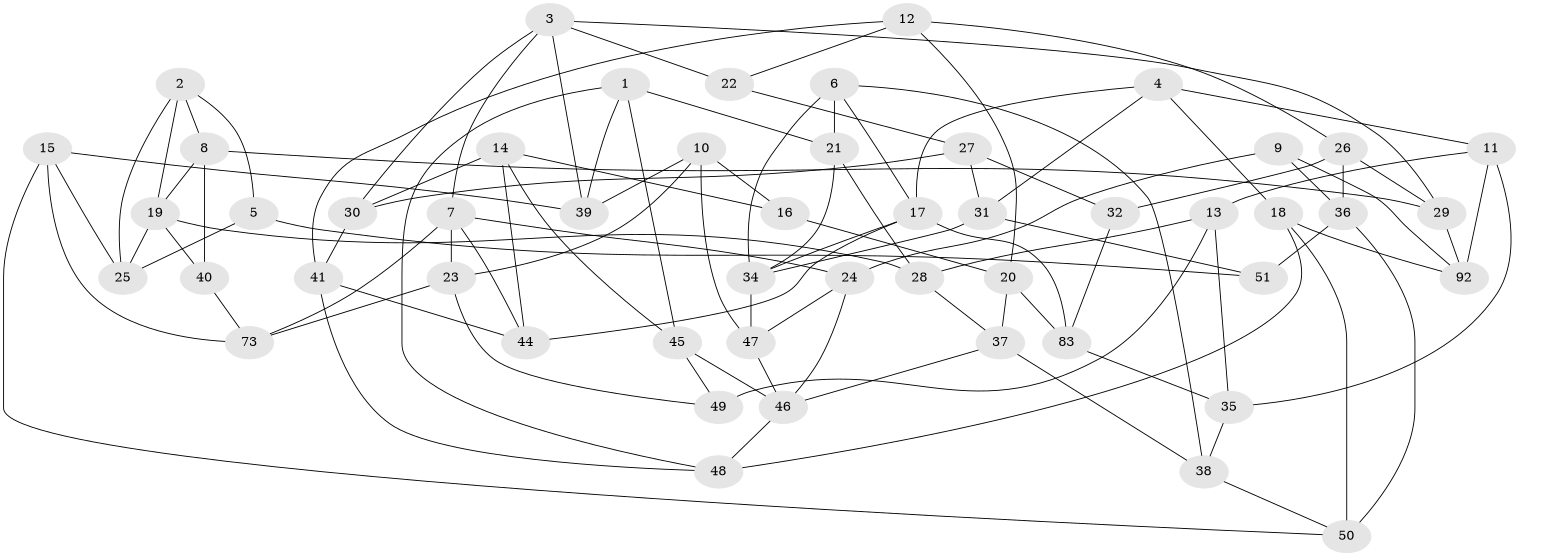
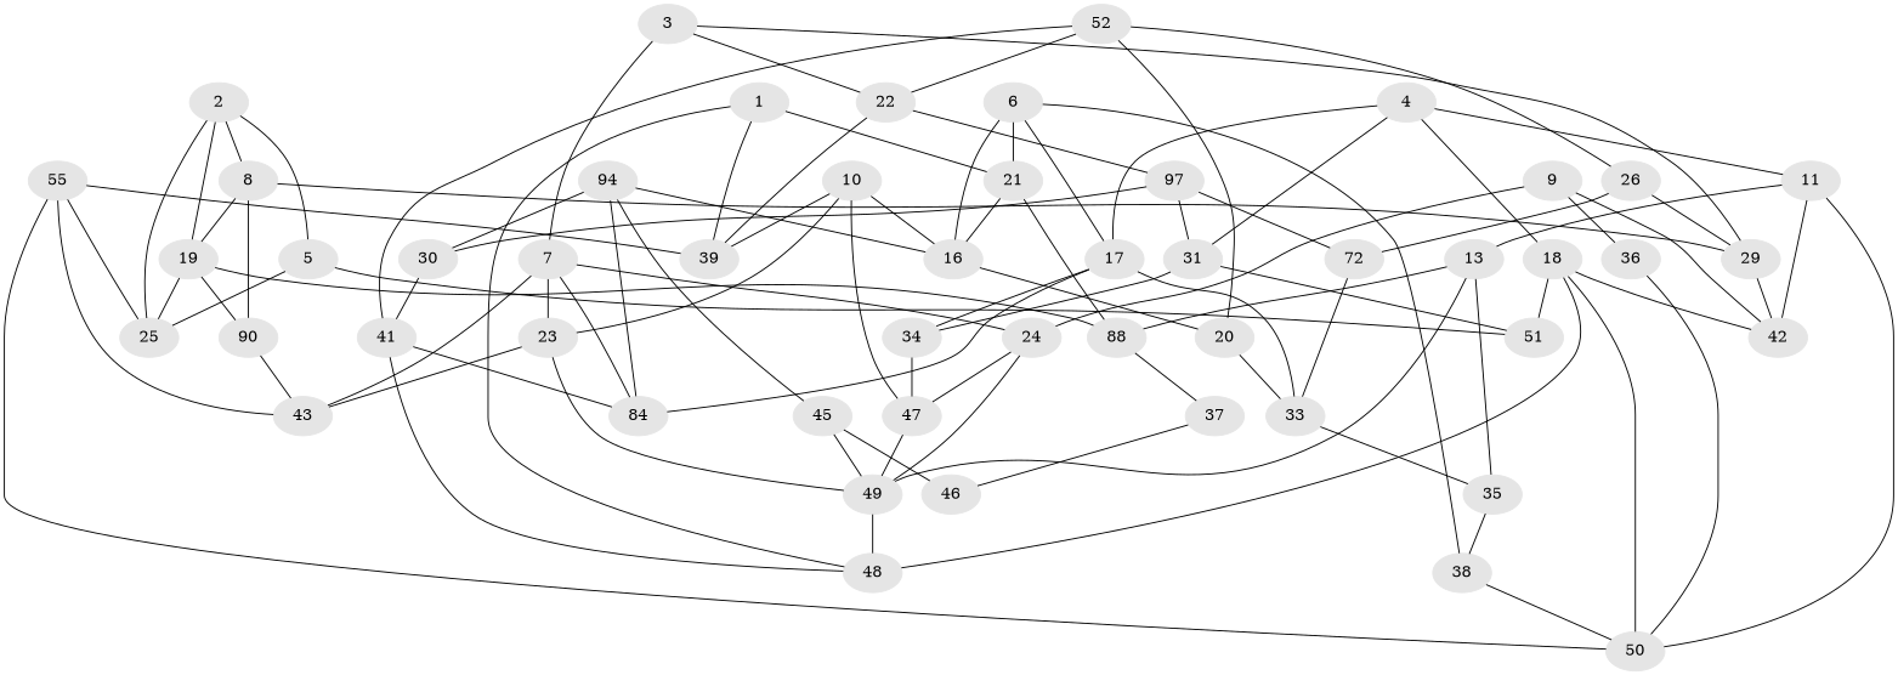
  graph {
    node [color=gray90 style=filled]
    1
    21
    39
    45
    48
-   28
+   28 [label=88]
    34
    49
    46
    2
    5
    8
    25
    19
    51
-   40
+   40 [label=90]
    29
-   43 [label=73]
+   43
    3
    7
    22
    30
-   44
+   44 [label=84]
    23
    24
-   27
-   42 [label=92]
+   27 [label=97]
+   42
    41
    4
    11
    17
    18
    31
    13
    35
-   33 [label=83]
+   33
    50
    6
    16
    38
    9
    36
    20
    47
    10
-   12
+   12 [label=52]
    26
    37
-   32
-   14
-   15
+   32 [label=72]
+   14 [label=94]
+   15 [label=55]
    1 -- 21
    1 -- 39
-   1 -- 45
    1 -- 48
    21 -- 28
-   21 -- 34
+   21 -- 16
    45 -- 49
    45 -- 46
    28 -- 37
    34 -- 47
-   46 -- 48
+   49 -- 48
    2 -- 5
    2 -- 8
    2 -- 25
    2 -- 19
    5 -- 25
    5 -- 51
    8 -- 19
    8 -- 40
    8 -- 29
    19 -- 28
    19 -- 25
    19 -- 40
    40 -- 43
    29 -- 42
    3 -- 29
    3 -- 7
    3 -- 22
-   3 -- 30
    7 -- 43
    7 -- 44
    7 -- 23
    7 -- 24
-   3 -- 39
+   22 -- 39
    22 -- 27
    30 -- 41
    23 -- 49
    23 -- 43
-   24 -- 46
+   24 -- 49
    24 -- 47
    27 -- 30
    27 -- 31
    27 -- 32
    41 -- 48
    41 -- 44
    4 -- 11
    4 -- 17
    4 -- 18
    4 -- 31
    11 -- 42
    11 -- 13
-   11 -- 35
+   11 -- 50
    17 -- 34
    17 -- 44
    17 -- 33
    18 -- 48
    18 -- 42
    18 -- 50
    31 -- 34
    31 -- 51
    13 -- 28
    13 -- 49
    13 -- 35
    35 -- 38
    33 -- 35
    6 -- 21
    6 -- 17
-   6 -- 34
+   6 -- 16
    6 -- 38
    16 -- 20
    38 -- 50
    9 -- 24
    9 -- 42
    9 -- 36
-   36 -- 51
+   18 -- 51
    36 -- 50
    20 -- 33
-   20 -- 37
-   47 -- 46
+   47 -- 49
    10 -- 39
    10 -- 23
    10 -- 16
    10 -- 47
    12 -- 22
    12 -- 41
    12 -- 20
    12 -- 26
    26 -- 29
-   26 -- 36
    26 -- 32
    37 -- 46
-   37 -- 38
    32 -- 33
    14 -- 45
    14 -- 30
    14 -- 44
    14 -- 16
    15 -- 39
    15 -- 25
    15 -- 43
    15 -- 50
  }
